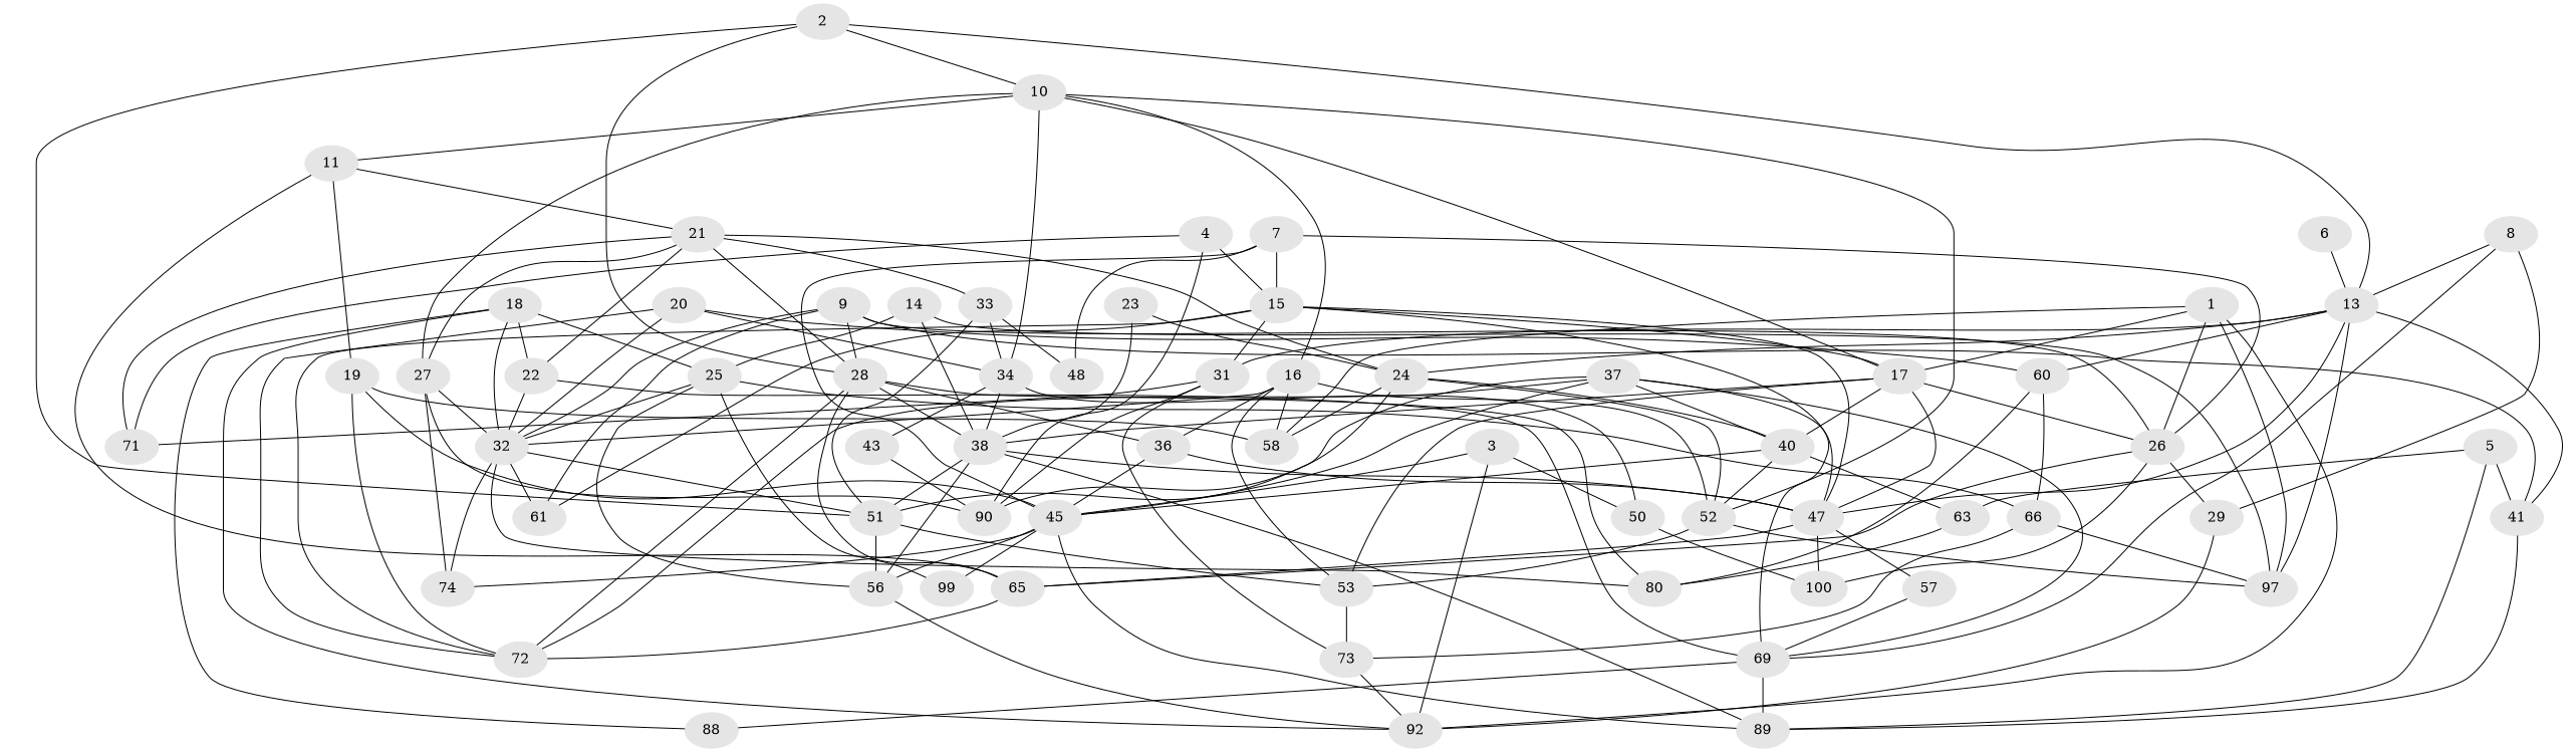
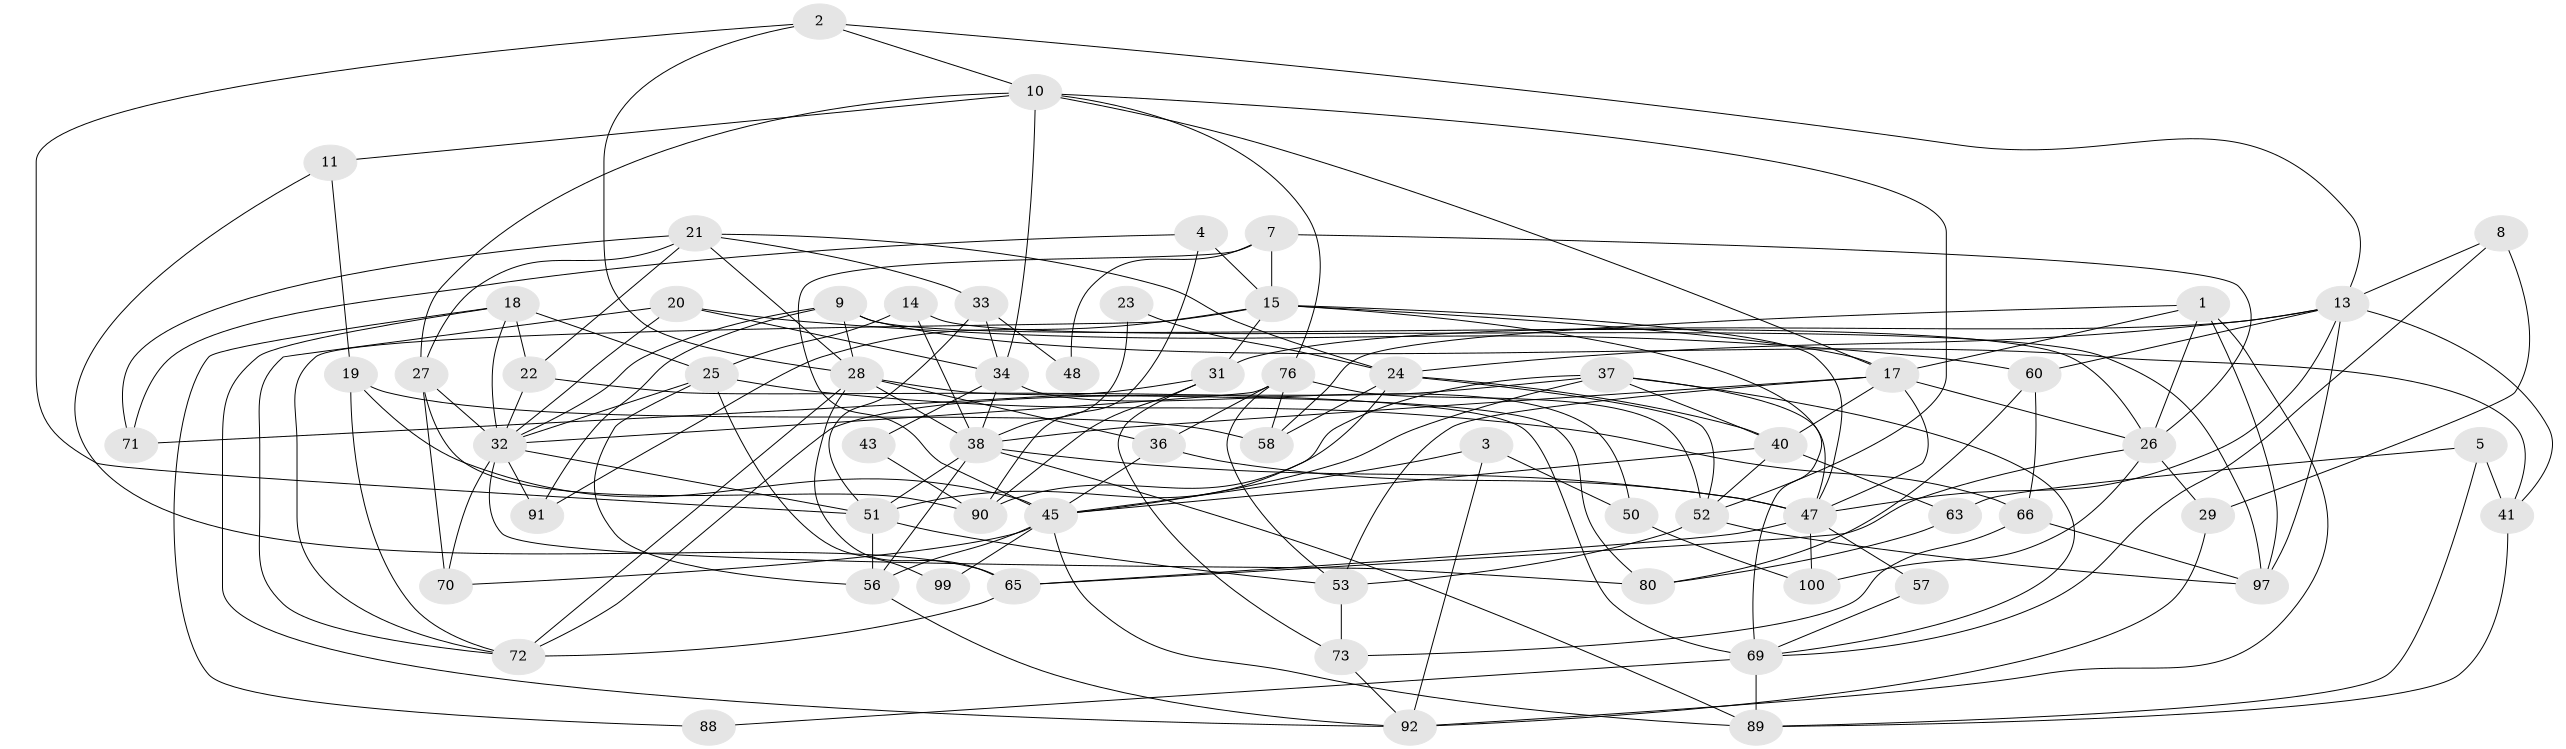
  graph {
    node [color=gray90 style=filled]
    1 [super="+77"]
    17 [super="+96"]
    26 [super="+49"]
    58
    92
    97
    47 [super="+95"]
    38 [super="+55"]
    53
    40
    29
    65
    100
    10 [super="+35"]
    11
-   16 [super="+93"]
+   16 [super="+93" label=76]
    27 [super="+75"]
    34 [super="+67"]
    52 [super="+68"]
    2
    13 [super="+46"]
    28 [super="+39"]
    51 [super="+78"]
    41 [super="+42"]
    24 [super="+83"]
    31
    60
    72 [super="+98"]
    36
    80
    56 [super="+94"]
    45 [super="+86"]
    89
    99
-   70 [label=74]
+   70
    3
    50
    15 [super="+37"]
    69 [super="+81"]
-   61 [super="+84"]
+   61 [super="+84" label=91]
    4
    71
    90
    5
    63 [super="+82"]
-   6
    7 [super="+91"]
    48
    8 [super="+18"]
    88
    9
    32 [super="+76"]
    19 [super="+64"]
    21 [super="+74"]
    43
    22 [super="+85"]
    33
    n58 [label=18 super="+79"]
    25 [super="+54"]
    66 [super="+87"]
    73
    57
    14 [super="+59"]
    20 [super="+62"]
    23
    n66 [label=37 super="+44"]
    1 -- 17
    1 -- 26
    1 -- 58
    1 -- 92
    1 -- 97
    17 -- 26
    17 -- 47
    17 -- 38
    17 -- 53
    17 -- 40
    26 -- 29
    26 -- 65
    26 -- 100
    47 -- 65
    47 -- 100
    47 -- 57
    38 -- 47
    38 -- 51
    38 -- 56
    38 -- 89
    53 -- 73
    40 -- 52
    40 -- 45
    40 -- 63
    29 -- 92
    65 -- 72
    10 -- 17
    10 -- 11
    10 -- 16
    10 -- 27
    10 -- 34
    10 -- 52
    11 -- 65
    11 -- 19
-   11 -- 21
    16 -- 58
    16 -- 53
    16 -- 52
    16 -- 36
    16 -- 32
    27 -- 70
    27 -- 90
    27 -- 32
    34 -- 38
    34 -- 50
    34 -- 43
    52 -- 97
    52 -- 53
    2 -- 10
    2 -- 13
    2 -- 28
    2 -- 51
    13 -- 97
    13 -- 47
    13 -- 41
    13 -- 24
    13 -- 31
    13 -- 60
    28 -- 38
    28 -- 65
    28 -- 72
    28 -- 36
    28 -- 80
    51 -- 53
    51 -- 56
    41 -- 89
    24 -- 58
    24 -- 40
    24 -- 52
    24 -- 90
    31 -- 71
    31 -- 90
    31 -- 73
    60 -- 80
    60 -- 66
    36 -- 47
    36 -- 45
    56 -- 92
    45 -- 56
    45 -- 89
    45 -- 99
    45 -- 70
    3 -- 92
    3 -- 45
    3 -- 50
    50 -- 100
    15 -- 17
    15 -- 47
    15 -- 31
    15 -- 72
    15 -- 69
    15 -- 61
    69 -- 89
    69 -- 88
    4 -- 15
    4 -- 71
    4 -- 90
    5 -- 41
    5 -- 89
    5 -- 63
    63 -- 80
-   6 -- 13 [weight=2]
    7 -- 26
    7 -- 45
    7 -- 15
    7 -- 48
    8 -- 29
    8 -- 13
    8 -- 69
    9 -- 26
    9 -- 28
    9 -- 41
    9 -- 61
    9 -- 32
    32 -- 51
    32 -- 80
    32 -- 70
    32 -- 61
    19 -- 58
    19 -- 72
    19 -- 45
    21 -- 27
    21 -- 28
    21 -- 24
    21 -- 71
    21 -- 22
    21 -- 33
    43 -- 90
    22 -- 69 [weight=2]
    22 -- 32
    33 -- 34
    33 -- 51
    33 -- 48
    n58 -- 92
    n58 -- 88
    n58 -- 32
    n58 -- 22
    n58 -- 25
    25 -- 56
    25 -- 99
    25 -- 32
    25 -- 66
    66 -- 97
    66 -- 73
    73 -- 92
    57 -- 69
    14 -- 97
    14 -- 38 [weight=2]
    14 -- 25
    20 -- 34
    20 -- 60
    20 -- 72
    20 -- 32
    23 -- 38
    23 -- 24
    n66 -- 47
    n66 -- 40
    n66 -- 51
    n66 -- 72
    n66 -- 45
    n66 -- 69
  }
